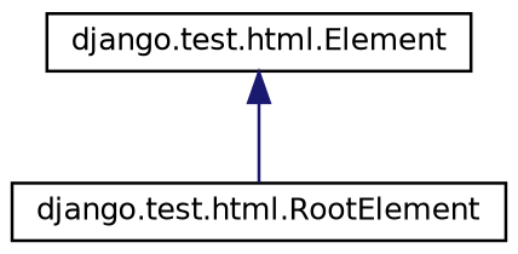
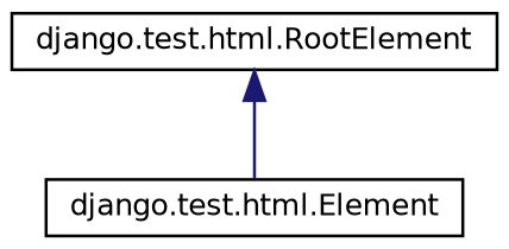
  digraph {
    rankdir=TB
    node [color=black fillcolor=white fontname=Helvetica fontsize=10 shape=record style=filled]
    n1 [height=0.2 label="django.test.html.Element" width=0.4]
    n2 [height=0.2 label="django.test.html.RootElement" width=0.4]
-   n1 -> n2 [color=midnightblue dir=back fontname=Helvetica fontsize=10 labelfontname=Helvetica labelfontsize=10 style=solid]
+   n2 -> n1 [color=midnightblue dir=back fontname=Helvetica fontsize=10 labelfontname=Helvetica labelfontsize=10 style=solid]
  }
